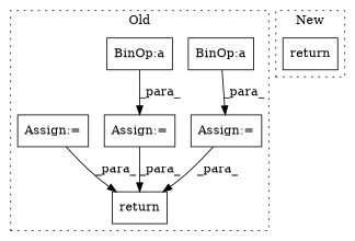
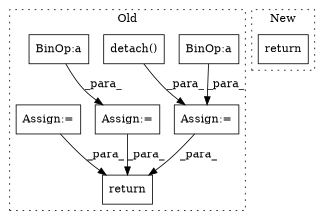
  digraph {
    fontname="DejaVu Serif"
    node [a=68 l=3 shape=box fontname="DejaVu Serif"]
    edge [fontname="DejaVu Serif"]
+   n1 [a=75 l=10 label="detach()" s=2302]
    n2 [label="Assign:=" s=2765]
    n3 [a=93 l=7 label=return s=2941]
    n4 [a=82 label="BinOp:a" s=2238]
    n5 [label="Assign:=" s=2233]
    n6 [a=82 label="BinOp:a" s=2295]
    n7 [label="Assign:=" s=2900]
    n8 [a=93 l=7 label=return s=6485]
    subgraph cluster_1 {
      label=Old
      style=dotted
+     n1
      n2
      n3
      n4
      n5
      n6
      n7
    }
    subgraph cluster_2 {
      label=New
      style=dotted
      n8
    }
+   n1 -> n2 [label=_para_]
    n2 -> n3 [label=_para_]
    n4 -> n5 [label=_para_]
    n5 -> n3 [label=_para_]
    n6 -> n2 [label=_para_]
    n7 -> n3 [label=_para_]
  }
